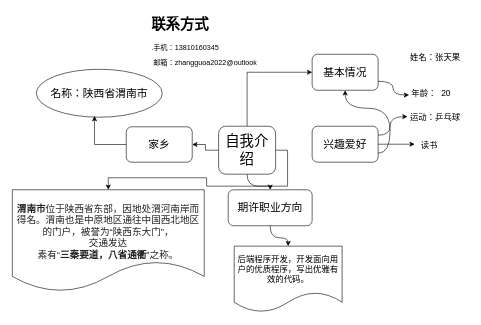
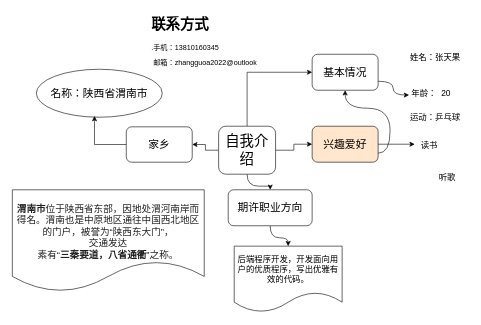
  <mxCell id="0" />
  <mxCell id="1" parent="0" />
  <mxCell id="2" style="edgeStyle=orthogonalEdgeStyle;rounded=0;orthogonalLoop=1;jettySize=auto;html=1;exitX=0.5;exitY=0;exitDx=0;exitDy=0;entryX=0;entryY=0.5;entryDx=0;entryDy=0;" edge="1" parent="1" source="6" target="7"><mxGeometry relative="1" as="geometry" /></mxCell>
- <mxCell id="3" style="edgeStyle=orthogonalEdgeStyle;rounded=0;orthogonalLoop=1;jettySize=auto;html=1;exitX=1;exitY=0.5;exitDx=0;exitDy=0;" edge="1" parent="1" source="6" target="23"><mxGeometry relative="1" as="geometry" /></mxCell>
+ <mxCell id="3" style="edgeStyle=orthogonalEdgeStyle;rounded=0;orthogonalLoop=1;jettySize=auto;html=1;exitX=1;exitY=0.5;exitDx=0;exitDy=0;entryX=0;entryY=0.5;entryDx=0;entryDy=0;" edge="1" parent="1" source="6" target="11"><mxGeometry relative="1" as="geometry" /></mxCell>
  <mxCell id="4" style="edgeStyle=orthogonalEdgeStyle;rounded=0;orthogonalLoop=1;jettySize=auto;html=1;exitX=0;exitY=0.5;exitDx=0;exitDy=0;entryX=1;entryY=0.5;entryDx=0;entryDy=0;" edge="1" parent="1" source="6" target="20"><mxGeometry relative="1" as="geometry" /></mxCell>
  <mxCell id="5" style="edgeStyle=orthogonalEdgeStyle;rounded=0;orthogonalLoop=1;jettySize=auto;html=1;exitX=0.5;exitY=1;exitDx=0;exitDy=0;entryX=0.5;entryY=0;entryDx=0;entryDy=0;curved=1;" edge="1" parent="1" source="6" target="19"><mxGeometry relative="1" as="geometry" /></mxCell>
  <mxCell id="6" value="&lt;font style=&quot;font-size: 24px;&quot;&gt;自我介绍&lt;/font&gt;" style="rounded=1;whiteSpace=wrap;html=1;" vertex="1" parent="1"><mxGeometry x="364" y="210" width="95" height="80" as="geometry" /></mxCell>
  <mxCell id="7" value="&lt;font style=&quot;font-size: 18px;&quot;&gt;基本情况&lt;/font&gt;" style="rounded=1;whiteSpace=wrap;html=1;" vertex="1" parent="1"><mxGeometry x="520" y="90" width="110" height="60" as="geometry" /></mxCell>
  <mxCell id="8" value="&lt;font style=&quot;font-size: 14px;&quot;&gt;姓名：张天果&lt;/font&gt;" style="text;html=1;align=center;verticalAlign=middle;resizable=0;points=[];autosize=1;strokeColor=none;fillColor=none;" vertex="1" parent="1"><mxGeometry x="670" y="80" width="110" height="30" as="geometry" /></mxCell>
  <mxCell id="9" value="&lt;font style=&quot;font-size: 14px;&quot;&gt;&amp;nbsp;年龄：&amp;nbsp; 20&lt;/font&gt;" style="text;html=1;align=left;verticalAlign=middle;resizable=0;points=[];autosize=1;strokeColor=none;fillColor=none;" vertex="1" parent="1"><mxGeometry x="680" y="140" width="90" height="30" as="geometry" /></mxCell>
  <mxCell id="10" style="edgeStyle=orthogonalEdgeStyle;rounded=0;orthogonalLoop=1;jettySize=auto;html=1;exitX=1;exitY=0.75;exitDx=0;exitDy=0;entryX=0.018;entryY=0.6;entryDx=0;entryDy=0;entryPerimeter=0;curved=1;" edge="1" parent="1" source="7" target="9"><mxGeometry relative="1" as="geometry" /></mxCell>
- <mxCell id="11" value="&lt;span style=&quot;font-size: 18px;&quot;&gt;兴趣爱好&lt;/span&gt;" style="rounded=1;whiteSpace=wrap;html=1;" vertex="1" parent="1"><mxGeometry x="520" y="210" width="110" height="60" as="geometry" /></mxCell>
+ <mxCell id="11" value="&lt;span style=&quot;font-size: 18px;&quot;&gt;兴趣爱好&lt;/span&gt;" style="rounded=1;whiteSpace=wrap;html=1;fillColor=#ffe6cc;" vertex="1" parent="1"><mxGeometry x="520" y="210" width="110" height="60" as="geometry" /></mxCell>
  <mxCell id="12" value="&lt;span style=&quot;font-size: 14px;&quot;&gt;运动：乒乓球&lt;/span&gt;" style="text;html=1;align=center;verticalAlign=middle;resizable=0;points=[];autosize=1;strokeColor=none;fillColor=none;" vertex="1" parent="1"><mxGeometry x="670" y="180" width="110" height="30" as="geometry" /></mxCell>
- <mxCell id="14" style="edgeStyle=orthogonalEdgeStyle;rounded=0;orthogonalLoop=1;jettySize=auto;html=1;exitX=1;exitY=0.25;exitDx=0;exitDy=0;entryX=0.082;entryY=0.467;entryDx=0;entryDy=0;entryPerimeter=0;curved=1;" edge="1" parent="1" source="11" target="12"><mxGeometry relative="1" as="geometry" /></mxCell>
+ <mxCell id="13" value="&lt;span style=&quot;font-size: 14px;&quot;&gt;听歌&lt;/span&gt;" style="text;html=1;align=center;verticalAlign=middle;resizable=0;points=[];autosize=1;strokeColor=none;fillColor=none;" vertex="1" parent="1"><mxGeometry x="720" y="280" width="50" height="30" as="geometry" /></mxCell>
  <mxCell id="15" style="edgeStyle=orthogonalEdgeStyle;rounded=0;orthogonalLoop=1;jettySize=auto;html=1;exitX=1;exitY=0.75;exitDx=0;exitDy=0;curved=1;" edge="1" parent="1" source="11" target="7"><mxGeometry relative="1" as="geometry" /></mxCell>
  <mxCell id="16" value="&lt;span style=&quot;font-size: 14px;&quot;&gt;读书&lt;/span&gt;" style="text;html=1;align=center;verticalAlign=middle;resizable=0;points=[];autosize=1;strokeColor=none;fillColor=none;" vertex="1" parent="1"><mxGeometry x="690" y="226" width="50" height="30" as="geometry" /></mxCell>
  <mxCell id="17" style="edgeStyle=orthogonalEdgeStyle;rounded=0;orthogonalLoop=1;jettySize=auto;html=1;exitX=1;exitY=0.5;exitDx=0;exitDy=0;entryX=0.02;entryY=0.467;entryDx=0;entryDy=0;entryPerimeter=0;curved=0;" edge="1" parent="1" source="11" target="16"><mxGeometry relative="1" as="geometry" /></mxCell>
  <mxCell id="18" style="edgeStyle=orthogonalEdgeStyle;rounded=0;orthogonalLoop=1;jettySize=auto;html=1;exitX=0.5;exitY=1;exitDx=0;exitDy=0;entryX=0.5;entryY=0;entryDx=0;entryDy=0;curved=1;" edge="1" parent="1" source="19" target="24"><mxGeometry relative="1" as="geometry" /></mxCell>
  <mxCell id="19" value="&lt;span style=&quot;font-size: 18px;&quot;&gt;期许职业方向&lt;/span&gt;" style="rounded=1;whiteSpace=wrap;html=1;" vertex="1" parent="1"><mxGeometry x="380" y="316" width="140" height="60" as="geometry" /></mxCell>
  <mxCell id="20" value="&lt;span style=&quot;font-size: 18px;&quot;&gt;家乡&lt;/span&gt;" style="rounded=1;whiteSpace=wrap;html=1;" vertex="1" parent="1"><mxGeometry x="210" y="211" width="110" height="59" as="geometry" /></mxCell>
  <mxCell id="21" value="&lt;div&gt;&lt;span style=&quot;font-size: 18px;&quot;&gt;名称：&lt;/span&gt;&lt;span style=&quot;font-size: 18px; background-color: initial;&quot;&gt;陕西省渭南市&lt;/span&gt;&lt;/div&gt;" style="ellipse;whiteSpace=wrap;html=1;" vertex="1" parent="1"><mxGeometry x="60" y="115" width="210" height="80" as="geometry" /></mxCell>
  <mxCell id="22" style="edgeStyle=orthogonalEdgeStyle;rounded=0;orthogonalLoop=1;jettySize=auto;html=1;exitX=0;exitY=0.5;exitDx=0;exitDy=0;entryX=0.462;entryY=0.975;entryDx=0;entryDy=0;entryPerimeter=0;" edge="1" parent="1" source="20" target="21"><mxGeometry relative="1" as="geometry" /></mxCell>
  <mxCell id="23" value="&lt;div&gt;&lt;b style=&quot;color: rgb(32, 33, 34); font-family: sans-serif; font-size: 16px; text-align: start; background-color: rgb(255, 255, 255);&quot;&gt;&lt;br&gt;&lt;/b&gt;&lt;/div&gt;&lt;b style=&quot;color: rgb(32, 33, 34); font-family: sans-serif; font-size: 16px; text-align: start; background-color: rgb(255, 255, 255);&quot;&gt;渭南市&lt;/b&gt;&lt;span style=&quot;color: rgb(32, 33, 34); font-family: sans-serif; font-size: 16px; text-align: start; background-color: rgb(255, 255, 255);&quot;&gt;位于陕西省东部，因地处渭河&lt;/span&gt;&lt;span style=&quot;color: rgb(32, 33, 34); font-family: sans-serif; font-size: 16px; text-align: start; background-color: rgb(255, 255, 255);&quot;&gt;南岸而得名。&lt;/span&gt;&lt;span style=&quot;color: rgb(32, 33, 34); font-family: sans-serif; font-size: 16px; text-align: start; background-color: rgb(255, 255, 255);&quot;&gt;渭南&lt;/span&gt;&lt;span style=&quot;color: rgb(32, 33, 34); font-family: sans-serif; font-size: 16px; text-align: start; background-color: rgb(255, 255, 255);&quot;&gt;也是中原地区&lt;/span&gt;&lt;span style=&quot;color: rgb(32, 33, 34); font-family: sans-serif; font-size: 16px; text-align: start; background-color: rgb(255, 255, 255);&quot;&gt;通往中国西北地区&lt;/span&gt;&lt;span style=&quot;color: rgb(32, 33, 34); font-family: sans-serif; font-size: 16px; text-align: start; background-color: rgb(255, 255, 255);&quot;&gt;的门户，被誉为“陕西东大门”，&lt;/span&gt;&lt;div&gt;&lt;span style=&quot;background-color: rgb(255, 255, 255); color: rgb(32, 33, 34); font-family: sans-serif; font-size: 16px; text-align: start;&quot;&gt;交通发达&lt;/span&gt;&lt;br&gt;&lt;/div&gt;&lt;div&gt;&lt;span style=&quot;color: rgb(32, 33, 34); font-family: sans-serif; font-size: 16px; text-align: start; background-color: rgb(255, 255, 255);&quot;&gt;素有“&lt;b&gt;三秦要道，八省通衢&lt;/b&gt;”之称。&lt;/span&gt;&lt;/div&gt;" style="shape=document;whiteSpace=wrap;html=1;boundedLbl=1;" vertex="1" parent="1"><mxGeometry x="20" y="316" width="320" height="170" as="geometry" /></mxCell>
  <mxCell id="24" value="&lt;font style=&quot;font-size: 14px;&quot;&gt;后端程序开发，开发面向用户的优质程序，写出优雅有效的代码。&lt;/font&gt;" style="shape=document;whiteSpace=wrap;html=1;boundedLbl=1;" vertex="1" parent="1"><mxGeometry x="390" y="410" width="180" height="110" as="geometry" /></mxCell>
  <mxCell id="25" value="&lt;h1 style=&quot;margin-top: 0px;&quot;&gt;联系方式&lt;/h1&gt;&lt;p&gt;.手机：13810160345&lt;/p&gt;&lt;p&gt;&amp;nbsp;邮箱：zhangguoa2022@outlook&lt;/p&gt;&lt;p&gt;&lt;br&gt;&lt;/p&gt;&lt;p&gt;&lt;br&gt;&lt;/p&gt;" style="text;html=1;whiteSpace=wrap;overflow=hidden;rounded=0;" vertex="1" parent="1"><mxGeometry x="250" y="20" width="180" height="120" as="geometry" /></mxCell>
